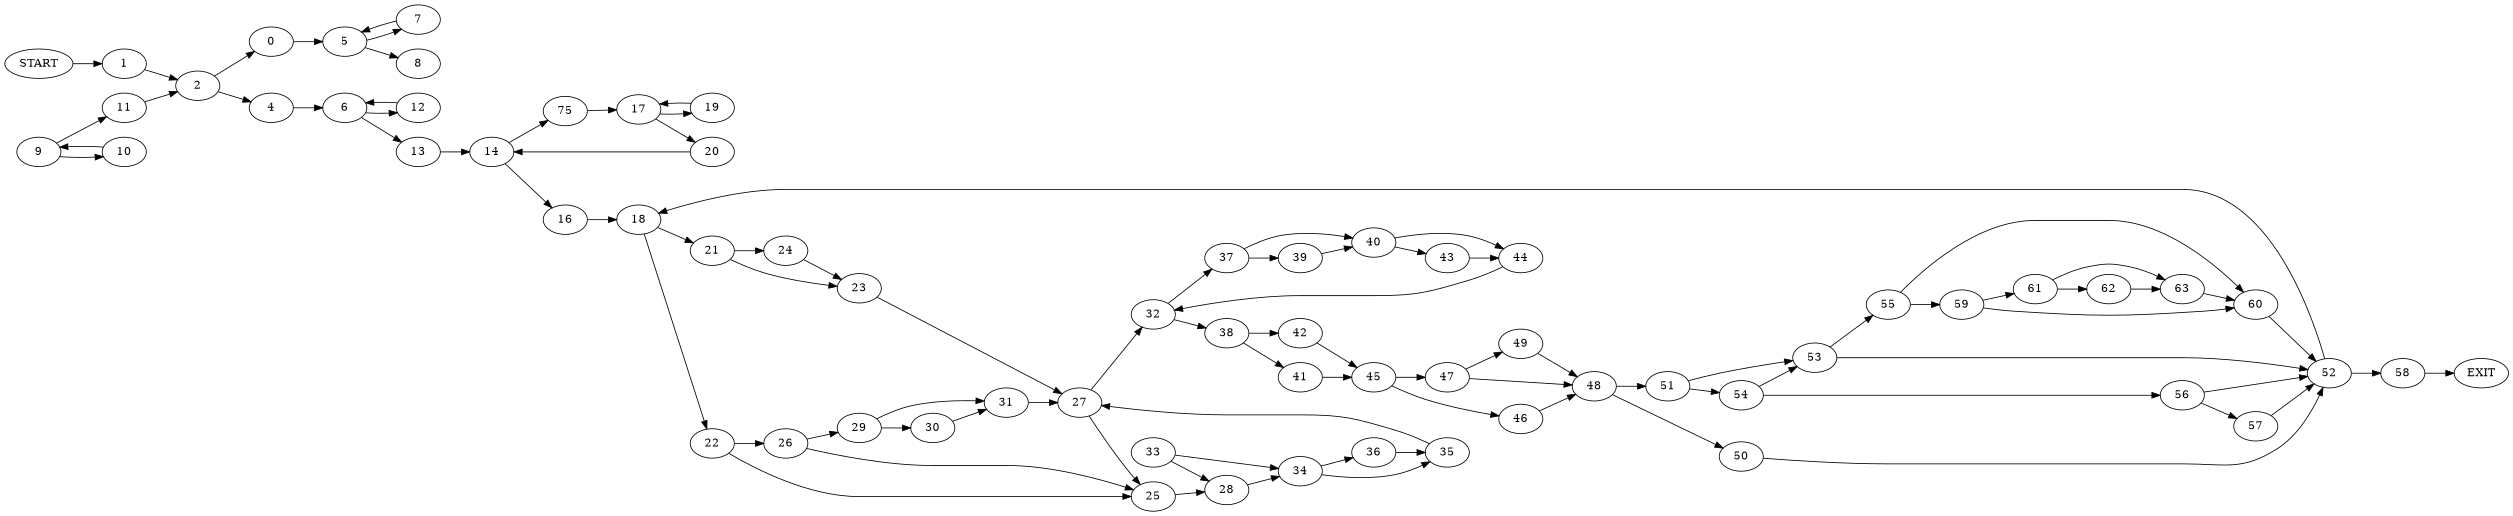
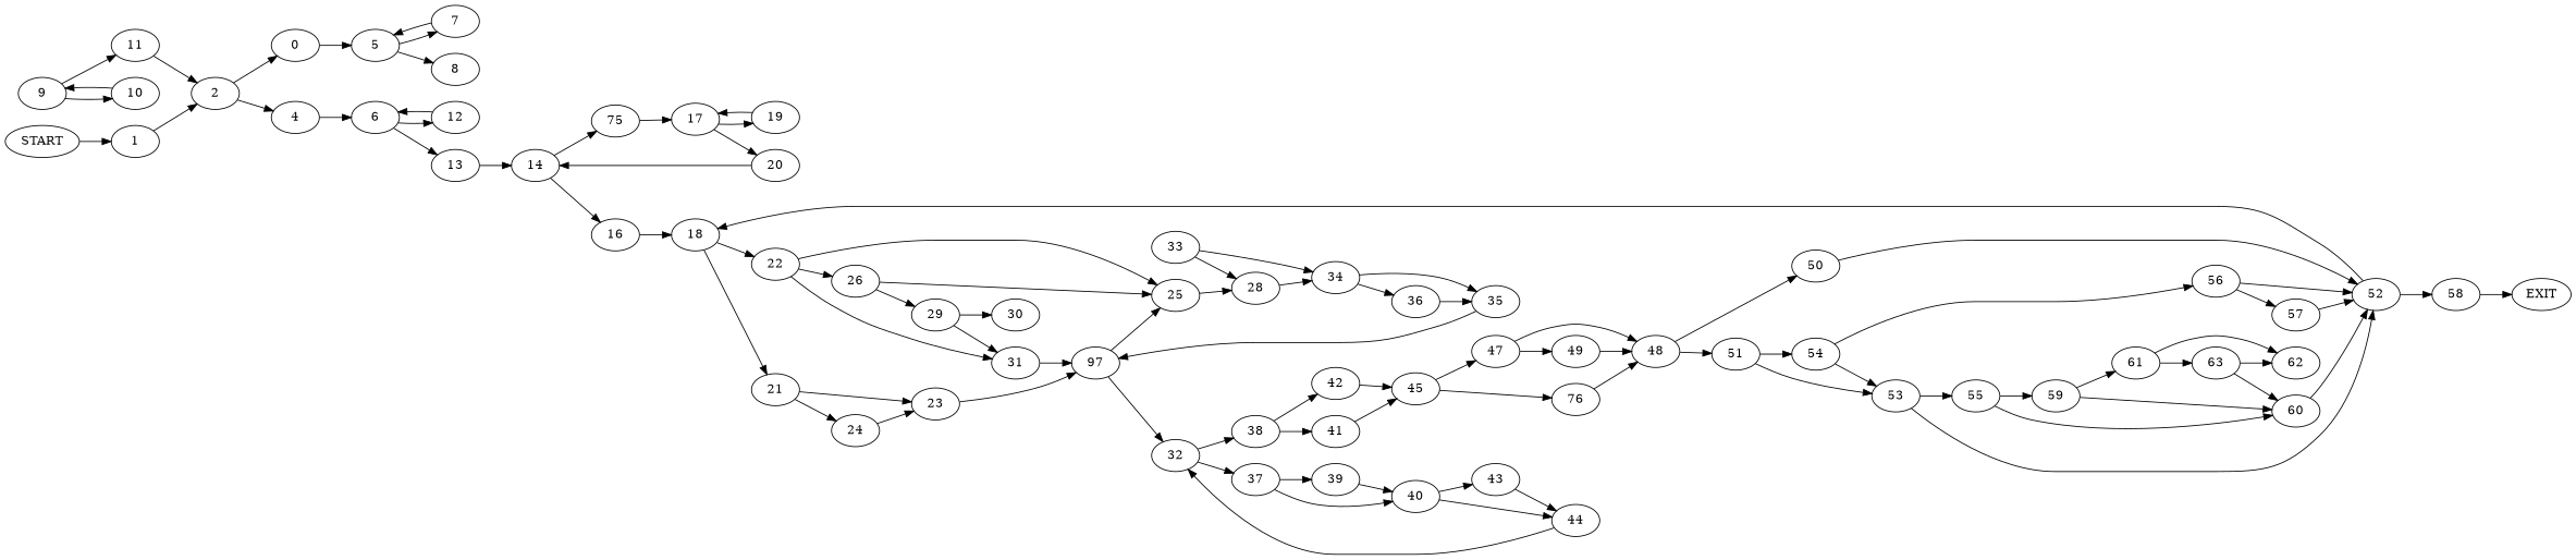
  digraph {
    rankdir=LR
    n1 [label=START]
    1
    2
    n4 [label=EXIT]
    n5 [label=0]
    4
    5
    6
    7
    8
    12
    13
    14
    9
    10
    11
    n17 [label=75]
    16
    17
    18
    19
    20
    21
    22
    23
    24
    25
    26
-   27
+   27 [label=97]
    28
    29
    32
    34
    30
    31
    37
    38
    33
    35
    36
    39
    40
    41
    42
    43
    44
    45
-   46
+   46 [label=76]
    47
    48
    49
    50
    51
    52
    53
    54
    58
    55
    56
    59
    60
    57
    61
    62
    63
    n1 -> 1
    1 -> 2
    2 -> n5
    2 -> 4
    n5 -> 5
    4 -> 6
    5 -> 7
    5 -> 8
    6 -> 12
    6 -> 13
    7 -> 5
    12 -> 6
    13 -> 14
    14 -> n17
    14 -> 16
    9 -> 10
    9 -> 11
    10 -> 9
    11 -> 2
    n17 -> 17
    16 -> 18
    17 -> 19
    17 -> 20
    18 -> 21
    18 -> 22
    19 -> 17
    20 -> 14
    21 -> 23
    21 -> 24
    22 -> 25
    22 -> 26
    23 -> 27
    24 -> 23
    25 -> 28
    26 -> 25
    26 -> 29
    27 -> 25
    27 -> 32
    28 -> 34
    29 -> 30
    29 -> 31
    32 -> 37
    32 -> 38
    34 -> 35
    34 -> 36
-   30 -> 31
+   22 -> 31
    31 -> 27
    37 -> 39
    37 -> 40
    38 -> 41
    38 -> 42
    33 -> 28
    33 -> 34
    35 -> 27
    36 -> 35
    39 -> 40
    40 -> 43
    40 -> 44
    41 -> 45
    42 -> 45
    43 -> 44
    44 -> 32
    45 -> 46
    45 -> 47
    46 -> 48
    47 -> 48
    47 -> 49
    48 -> 50
    48 -> 51
    49 -> 48
    50 -> 52
    51 -> 53
    51 -> 54
    52 -> 18
    52 -> 58
    53 -> 52
    53 -> 55
    54 -> 53
    54 -> 56
    58 -> n4
    55 -> 59
    55 -> 60
    56 -> 52
    56 -> 57
    59 -> 60
    59 -> 61
    60 -> 52
    57 -> 52
    61 -> 62
    61 -> 63
-   62 -> 63
+   63 -> 62
    63 -> 60
  }
